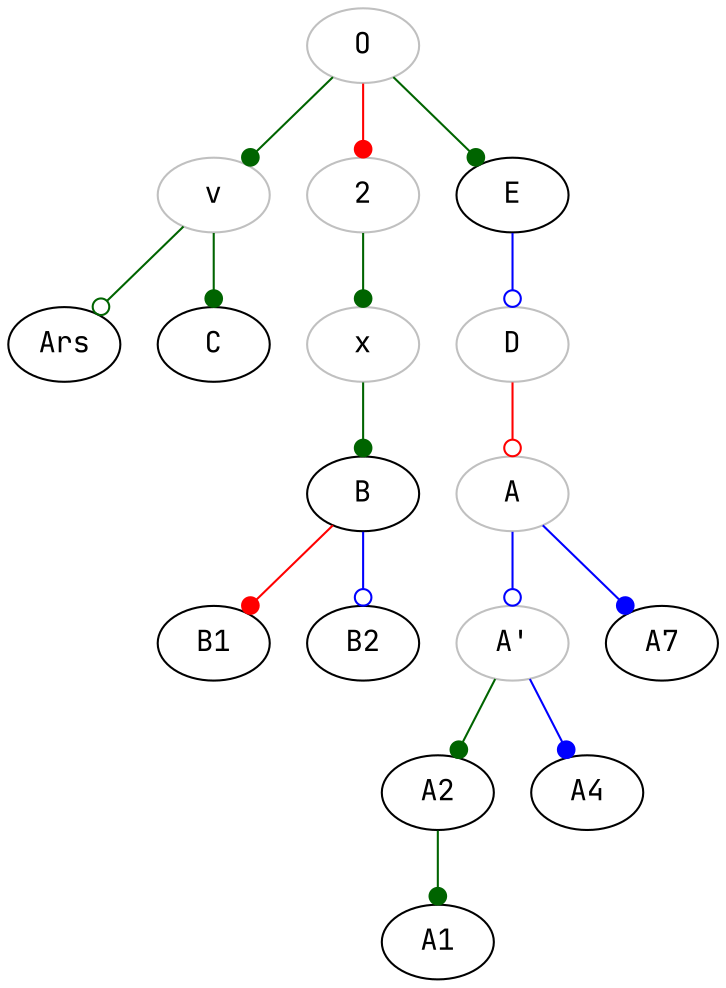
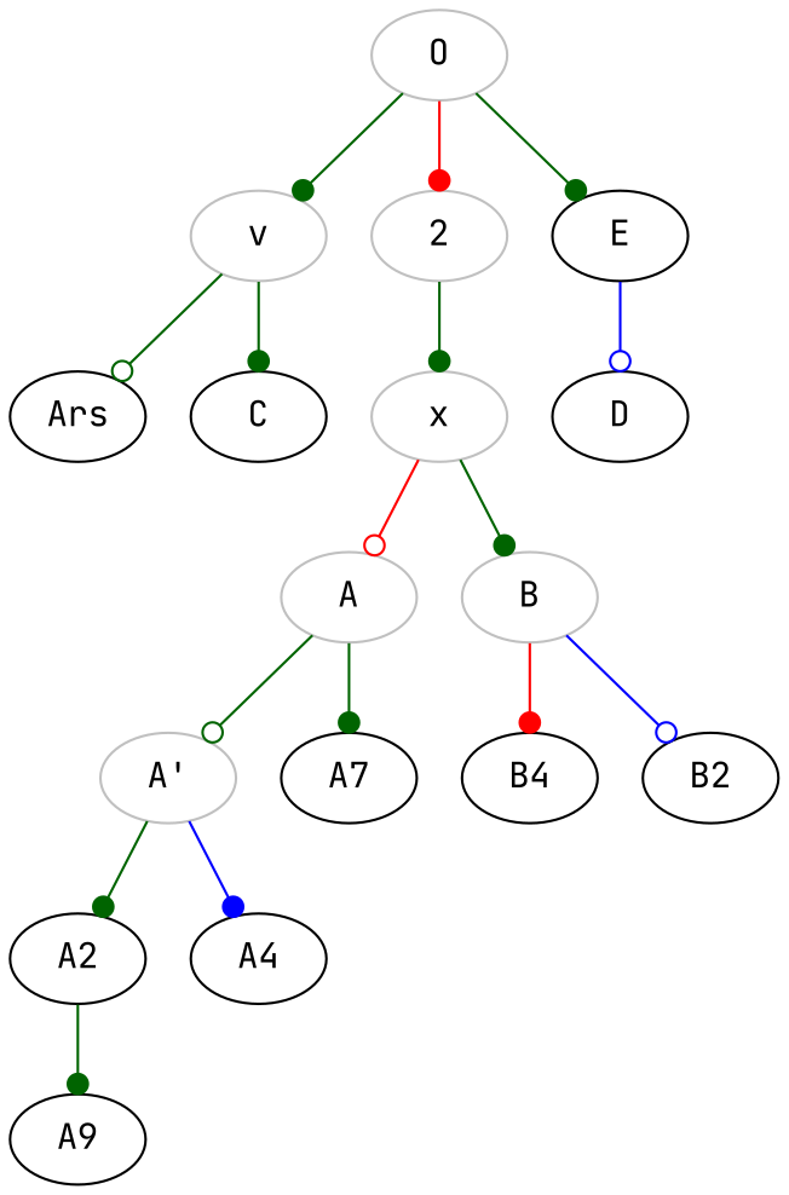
  digraph {
    fontname="JetBrains Mono"
    node [fontname="JetBrains Mono"]
    edge [arrowhead=dot color=darkgreen fontname="JetBrains Mono"]
    O [color=grey]
    v [color=grey]
    2 [color=grey]
    E
    Ars
    C
    x [color=grey]
-   D [color=grey]
+   D
    A [color=grey]
-   B [color=black]
+   B [color=grey]
    n11 [color=grey label="A'"]
    n12 [label=A7]
-   B1
+   B1 [label=B4]
    B2
    A2
    A4
-   A1
+   A1 [label=A9]
    O -> v
    O -> 2 [color=red]
    O -> E
    v -> Ars [arrowhead=odot]
    v -> C
    2 -> x
    E -> D [arrowhead=odot color=blue]
-   D -> A [arrowhead=odot color=red]
+   x -> A [arrowhead=odot color=red]
    x -> B
-   A -> n11 [arrowhead=odot color=blue]
-   A -> n12 [color=blue]
+   A -> n11 [arrowhead=odot]
+   A -> n12
    B -> B1 [color=red]
    B -> B2 [arrowhead=odot color=blue]
    n11 -> A2
    n11 -> A4 [color=blue]
    A2 -> A1
  }
